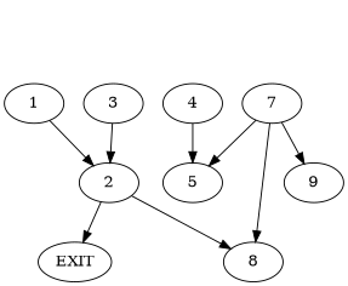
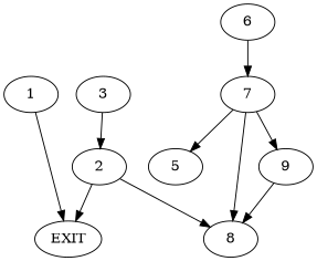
  digraph {
    1
    2
    n3 [label=EXIT]
    8
    3
-   4
    5
+   6
    7
    9
-   1 -> 2
+   1 -> n3
    2 -> n3
    2 -> 8
    3 -> 2
-   4 -> 5
+   6 -> 7
    7 -> 8
    7 -> 5
    7 -> 9
+   9 -> 8
  }
